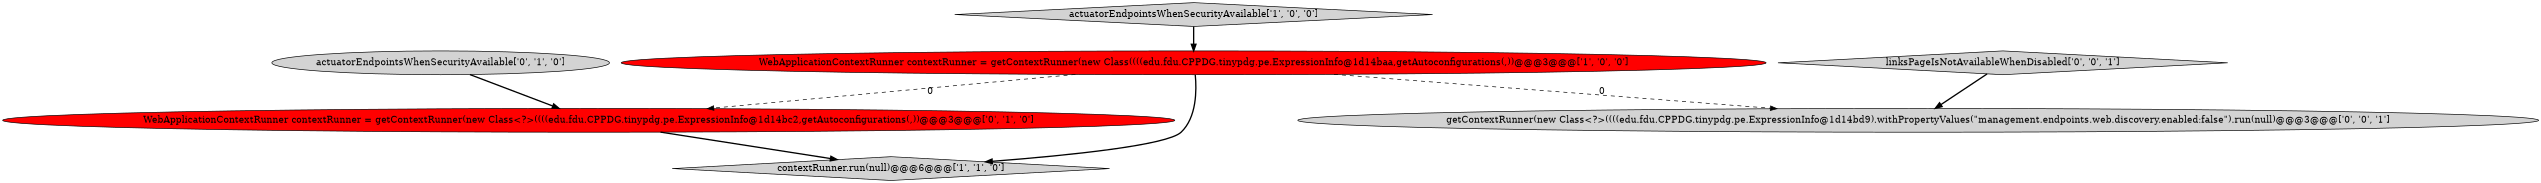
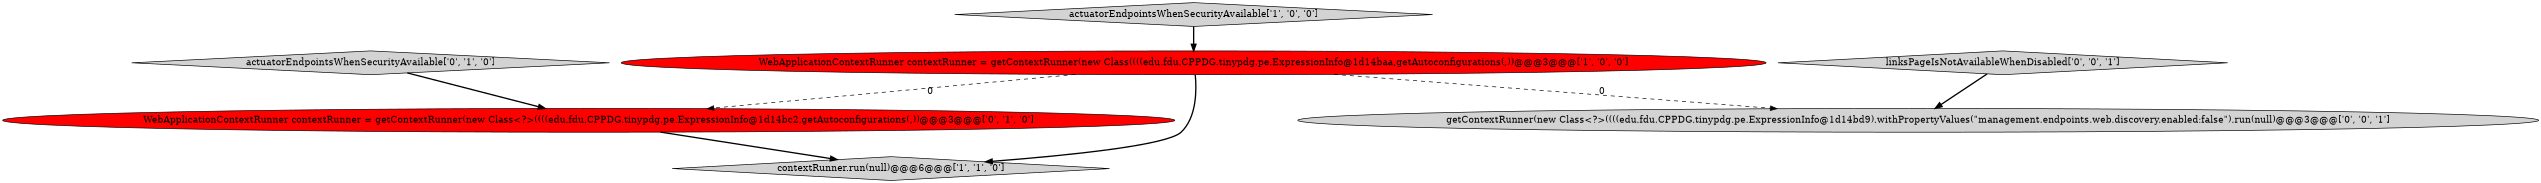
  digraph {
    node [fillcolor=lightgray shape=diamond style=filled]
    edge [style=bold]
-   n1 [label="actuatorEndpointsWhenSecurityAvailable['0', '1', '0']" shape=ellipse]
+   n1 [label="actuatorEndpointsWhenSecurityAvailable['0', '1', '0']"]
    n2 [fillcolor=red label="WebApplicationContextRunner contextRunner = getContextRunner(new Class<?>((((edu.fdu.CPPDG.tinypdg.pe.ExpressionInfo@1d14bc2,getAutoconfigurations(,))@@@3@@@['0', '1', '0']" shape=ellipse]
    n3 [label="contextRunner.run(null)@@@6@@@['1', '1', '0']"]
    n4 [fillcolor=red label="WebApplicationContextRunner contextRunner = getContextRunner(new Class((((edu.fdu.CPPDG.tinypdg.pe.ExpressionInfo@1d14baa,getAutoconfigurations(,))@@@3@@@['1', '0', '0']" shape=ellipse]
    n5 [label="getContextRunner(new Class<?>((((edu.fdu.CPPDG.tinypdg.pe.ExpressionInfo@1d14bd9).withPropertyValues(\"management.endpoints.web.discovery.enabled:false\").run(null)@@@3@@@['0', '0', '1']" shape=ellipse]
    n6 [label="linksPageIsNotAvailableWhenDisabled['0', '0', '1']"]
    n7 [label="actuatorEndpointsWhenSecurityAvailable['1', '0', '0']"]
    n1 -> n2
    n2 -> n3
    n4 -> n2 [label=0 style=dashed]
    n4 -> n3
    n4 -> n5 [label=0 style=dashed]
    n6 -> n5
    n7 -> n4
  }
